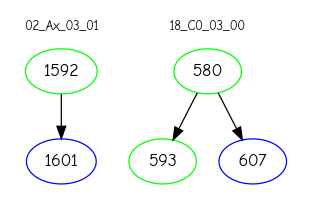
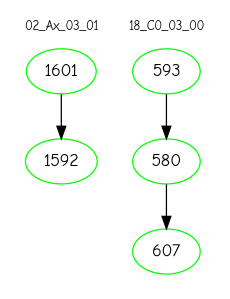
  digraph {
    fontname="Comic Neue"
    node [color=green fontname="Comic Neue"]
    edge [color=black fontname="Comic Neue"]
-   n1 [color=blue label=1601]
+   n1 [label=1601]
    n2 [label=1592]
    n3 [label=593]
    n4 [label=580]
-   n5 [color=blue label=607]
+   n5 [label=607]
    subgraph cluster_1 {
      color=white
      fontsize=10
      label="02_Ax_03_01"
      n1
      n2
    }
    subgraph cluster_2 {
      color=white
      fontsize=10
      label="18_C0_03_00"
      n3
      n4
      n5
    }
-   n2 -> n1
-   n4 -> n3
+   n1 -> n2
+   n3 -> n4
    n4 -> n5
  }
